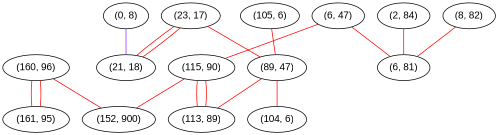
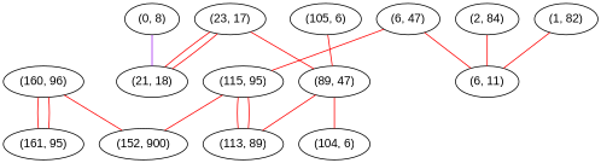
  graph {
    fontname="Liberation Sans"
    node [fontname="Liberation Sans"]
    edge [color=red fontname="Liberation Sans" weight=1]
    n1 [label="(152, 900)"]
    "(160, 96)"
    "(161, 95)"
    "(23, 17)"
    "(89, 47)"
    "(21, 18)"
    "(113, 89)"
    "(104, 6)"
    "(6, 47)"
-   "(6, 81)"
-   "(115, 90)"
+   "(6, 81)" [label="(6, 11)"]
+   "(115, 90)" [label="(115, 95)"]
    n12 [label="(0, 8)"]
    n13 [label="(2, 84)"]
    "(105, 6)"
-   "(8, 82)"
+   "(8, 82)" [label="(1, 82)"]
    "(160, 96)" -- n1
    "(160, 96)" -- "(161, 95)"
    "(160, 96)" -- "(161, 95)"
    "(23, 17)" -- "(89, 47)"
    "(23, 17)" -- "(21, 18)"
    "(23, 17)" -- "(21, 18)"
    "(89, 47)" -- "(113, 89)"
    "(89, 47)" -- "(104, 6)"
    "(6, 47)" -- "(6, 81)"
    "(6, 47)" -- "(115, 90)"
    "(115, 90)" -- n1
    "(115, 90)" -- "(113, 89)"
    "(115, 90)" -- "(113, 89)"
    n12 -- "(21, 18)" [color=purple weight=4]
    n13 -- "(6, 81)"
    "(105, 6)" -- "(89, 47)"
    "(8, 82)" -- "(6, 81)"
  }
